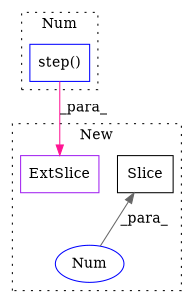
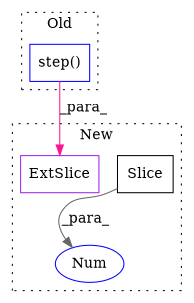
  digraph {
    node [color=blue shape=box]
    n1 [a=80 color=black l=1 label=Slice s=5191]
    n2 [a=85 color=purple l=8 label=ExtSlice s=5179]
    n3 [a=76 l=2 label=Num s=5192 shape=ellipse]
    n4 [a=75 l=26 label="step()" s=8162]
    subgraph cluster_1 {
      label=New
      style=dotted
      n1
      n2
      n3
    }
    subgraph cluster_2 {
-     label=Num
+     label=Old
      style=dotted
      n4
    }
-   n3 -> n1 [color=gray40 label=_para_]
+   n1 -> n3 [color=gray40 label=_para_]
    n4 -> n2 [color=deeppink label=_para_]
  }
